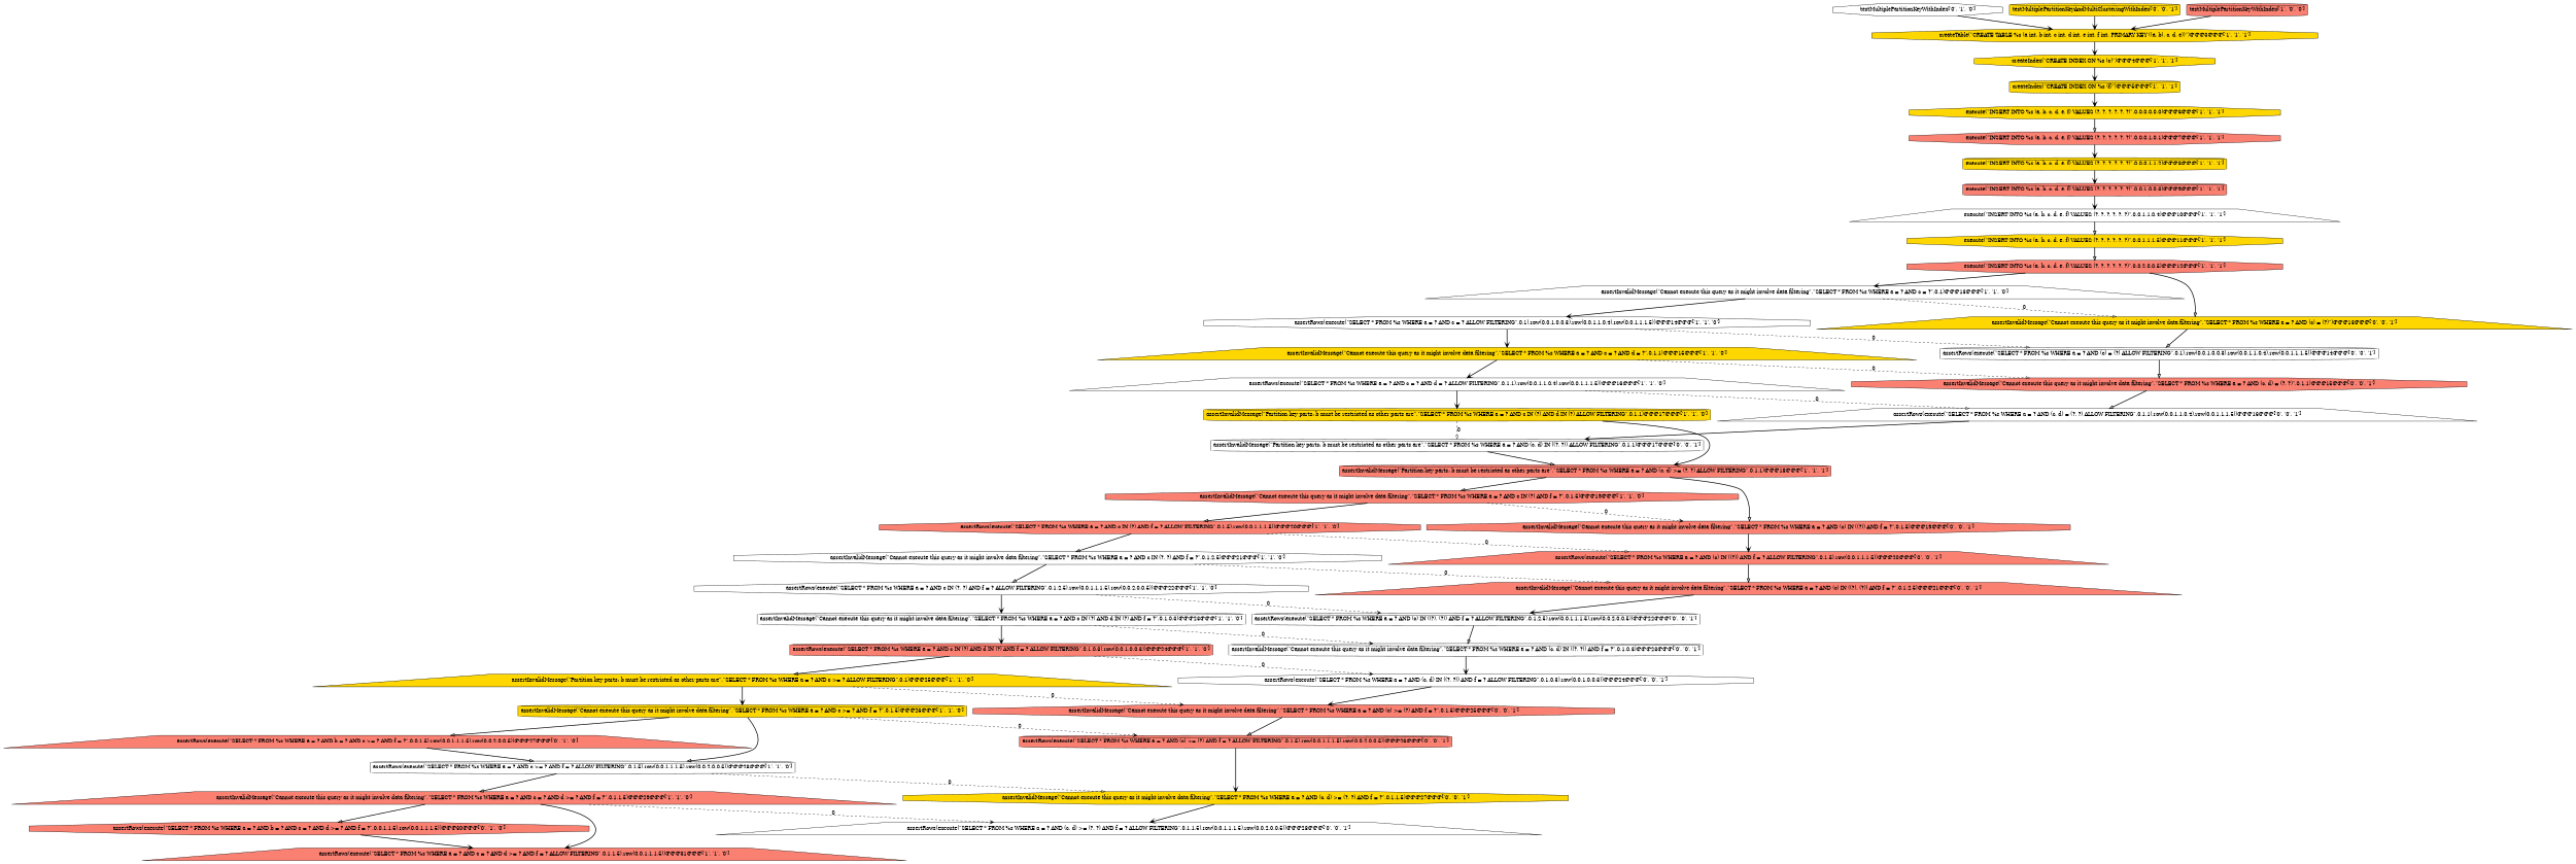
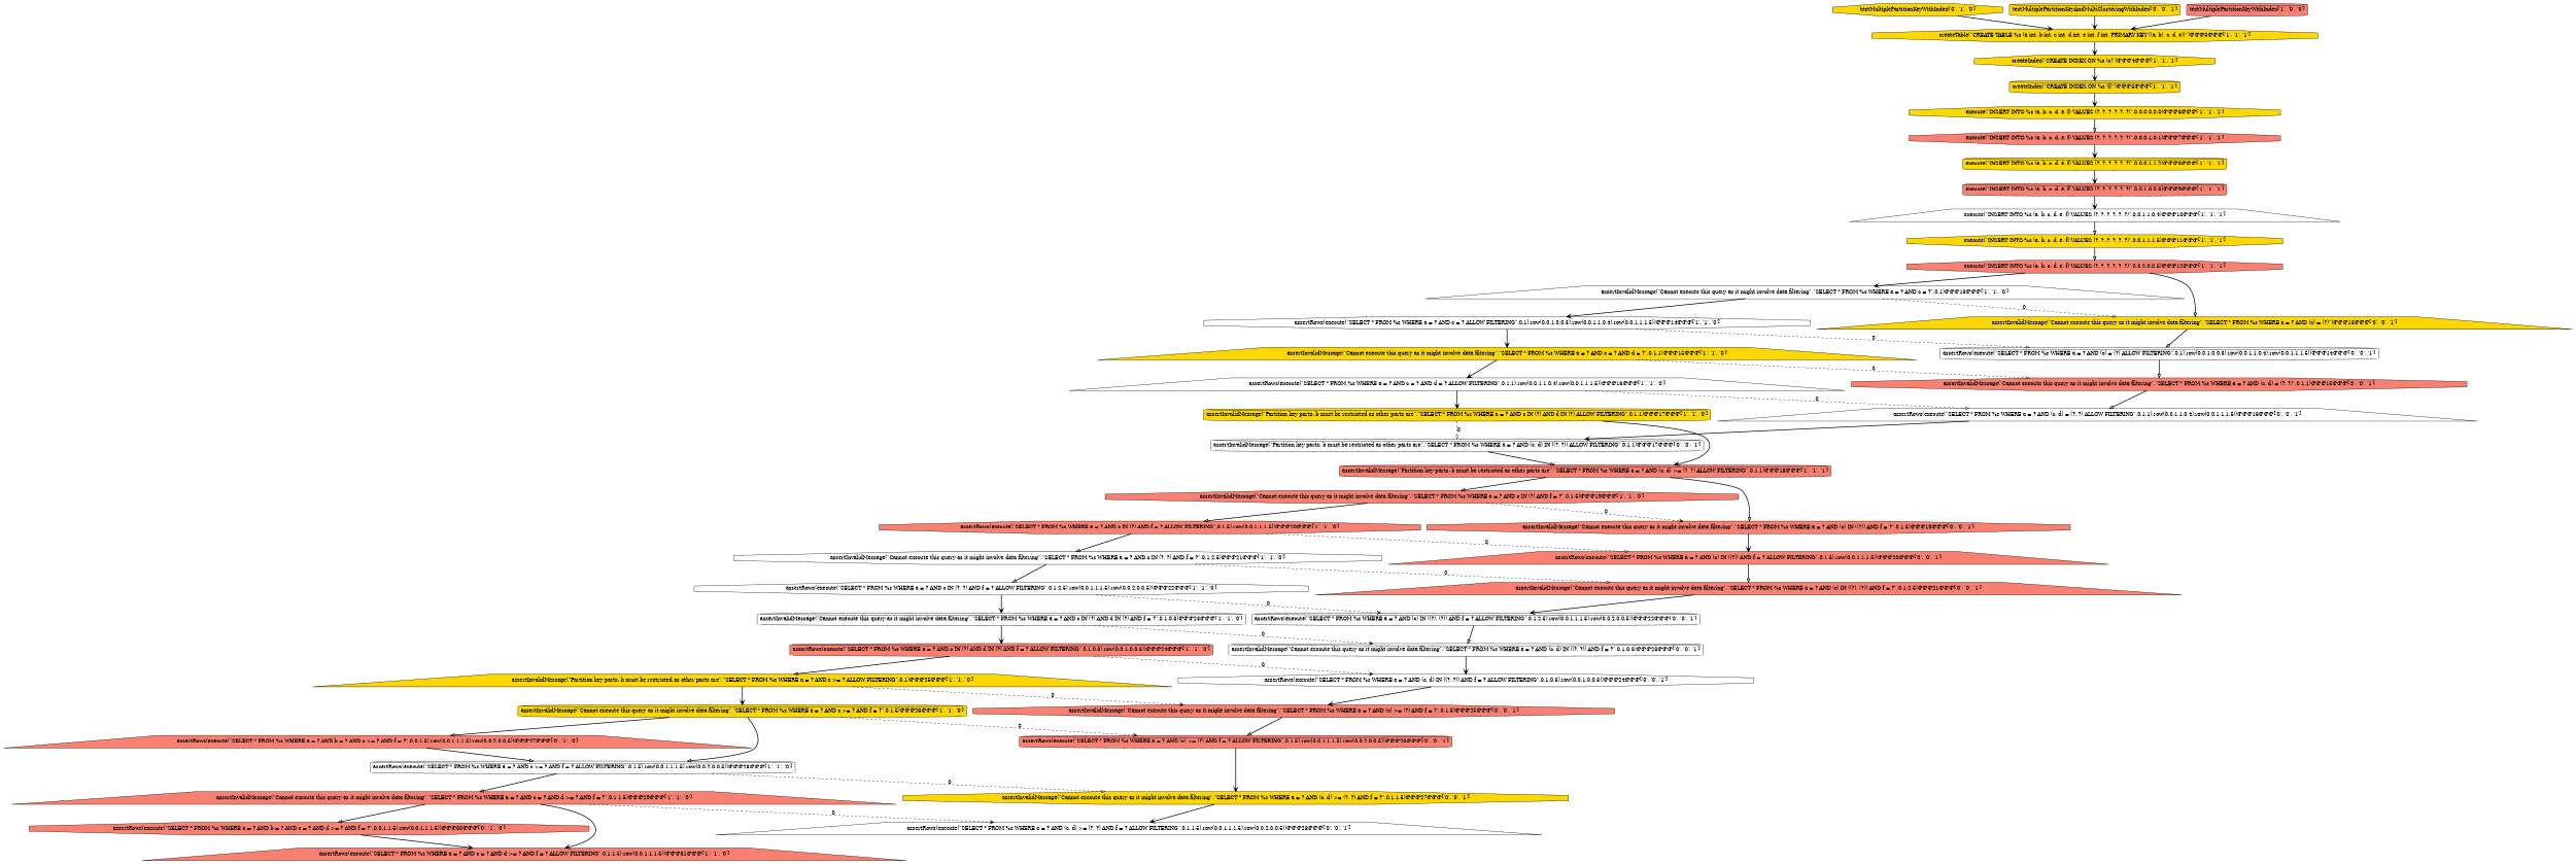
  digraph {
    node [fillcolor=salmon shape=octagon style=filled]
    edge [style=bold arrowhead=vee]
    n1 [label="assertRows(execute(\"SELECT * FROM %s WHERE a = ? AND c = ? AND d >= ? AND f = ? ALLOW FILTERING\",0,1,1,5),row(0,0,1,1,1,5))@@@31@@@['1', '1', '0']" shape=trapezium]
    n2 [fillcolor=white label="assertRows(execute(\"SELECT * FROM %s WHERE a = ? AND (c, d) IN ((?, ?)) AND f = ? ALLOW FILTERING\",0,1,0,3),row(0,0,1,0,0,3))@@@24@@@['0', '0', '1']"]
    n3 [label="assertInvalidMessage(\"Cannot execute this query as it might involve data filtering\",\"SELECT * FROM %s WHERE a = ? AND (c) >= (?) AND f = ?\",0,1,5)@@@25@@@['0', '0', '1']"]
-   n4 [fillcolor=white label="testMultiplePartitionKeyWithIndex['0', '1', '0']"]
+   n4 [fillcolor=gold label="testMultiplePartitionKeyWithIndex['0', '1', '0']"]
    n5 [fillcolor=gold label="createTable(\"CREATE TABLE %s (a int, b int, c int, d int, e int, f int, PRIMARY KEY ((a, b), c, d, e))\")@@@3@@@['1', '1', '1']"]
    n6 [label="assertInvalidMessage(\"Cannot execute this query as it might involve data filtering\",\"SELECT * FROM %s WHERE a = ? AND c = ? AND d >= ? AND f = ?\",0,1,1,5)@@@29@@@['1', '1', '0']" shape=trapezium]
    n7 [fillcolor=white label="assertRows(execute(\"SELECT * FROM %s WHERE a = ? AND (c, d) >= (?, ?) AND f = ? ALLOW FILTERING\",0,1,1,5),row(0,0,1,1,1,5),row(0,0,2,0,0,5))@@@28@@@['0', '0', '1']" shape=trapezium]
    n8 [label="assertRows(execute(\"SELECT * FROM %s WHERE a = ? AND b = ? AND c = ? AND d >= ? AND f = ?\",0,0,1,1,5),row(0,0,1,1,1,5))@@@30@@@['0', '1', '0']"]
    n9 [label="assertRows(execute(\"SELECT * FROM %s WHERE a = ? AND b = ? AND c >= ? AND f = ?\",0,0,1,5),row(0,0,1,1,1,5),row(0,0,2,0,0,5))@@@27@@@['0', '1', '0']" shape=trapezium]
    n10 [fillcolor=white label="assertRows(execute(\"SELECT * FROM %s WHERE a = ? AND c >= ? AND f = ? ALLOW FILTERING\",0,1,5),row(0,0,1,1,1,5),row(0,0,2,0,0,5))@@@28@@@['1', '1', '0']" shape=cylinder]
    n11 [fillcolor=gold label="assertInvalidMessage(\"Cannot execute this query as it might involve data filtering\",\"SELECT * FROM %s WHERE a = ? AND c = ? AND d = ?\",0,1,1)@@@15@@@['1', '1', '0']" shape=trapezium]
    n12 [fillcolor=white label="assertRows(execute(\"SELECT * FROM %s WHERE a = ? AND c = ? AND d = ? ALLOW FILTERING\",0,1,1),row(0,0,1,1,0,4),row(0,0,1,1,1,5))@@@16@@@['1', '1', '0']" shape=trapezium]
    n13 [label="assertInvalidMessage(\"Cannot execute this query as it might involve data filtering\",\"SELECT * FROM %s WHERE a = ? AND (c, d) = (?, ?)\",0,1,1)@@@15@@@['0', '0', '1']"]
    n14 [fillcolor=gold label="execute(\"INSERT INTO %s (a, b, c, d, e, f) VALUES (?, ?, ?, ?, ?, ?)\",0,0,1,1,1,5)@@@11@@@['1', '1', '1']"]
    n15 [label="execute(\"INSERT INTO %s (a, b, c, d, e, f) VALUES (?, ?, ?, ?, ?, ?)\",0,0,2,0,0,5)@@@12@@@['1', '1', '1']"]
    n16 [label="assertRows(execute(\"SELECT * FROM %s WHERE a = ? AND (c) >= (?) AND f = ? ALLOW FILTERING\",0,1,5),row(0,0,1,1,1,5),row(0,0,2,0,0,5))@@@26@@@['0', '0', '1']" shape=cylinder]
    n17 [fillcolor=white label="assertRows(execute(\"SELECT * FROM %s WHERE a = ? AND (c) IN ((?), (?)) AND f = ? ALLOW FILTERING\",0,1,2,5),row(0,0,1,1,1,5),row(0,0,2,0,0,5))@@@22@@@['0', '0', '1']" shape=cylinder]
    n18 [fillcolor=white label="assertInvalidMessage(\"Cannot execute this query as it might involve data filtering\",\"SELECT * FROM %s WHERE a = ? AND (c, d) IN ((?, ?)) AND f = ?\",0,1,0,3)@@@23@@@['0', '0', '1']" shape=cylinder]
    n19 [fillcolor=gold label="testMultiplePartitionKeyAndMultiClusteringWithIndex['0', '0', '1']" shape=cylinder]
    n20 [fillcolor=white label="assertRows(execute(\"SELECT * FROM %s WHERE a = ? AND (c, d) = (?, ?) ALLOW FILTERING\",0,1,1),row(0,0,1,1,0,4),row(0,0,1,1,1,5))@@@16@@@['0', '0', '1']" shape=trapezium]
    n21 [fillcolor=white label="assertInvalidMessage(\"Partition key parts: b must be restricted as other parts are\",\"SELECT * FROM %s WHERE a = ? AND (c, d) IN ((?, ?)) ALLOW FILTERING\",0,1,1)@@@17@@@['0', '0', '1']" shape=cylinder]
    n22 [label="assertInvalidMessage(\"Partition key parts: b must be restricted as other parts are\",\"SELECT * FROM %s WHERE a = ? AND (c, d) >= (?, ?) ALLOW FILTERING\",0,1,1)@@@18@@@['1', '1', '1']" shape=cylinder]
    n23 [label="assertInvalidMessage(\"Cannot execute this query as it might involve data filtering\",\"SELECT * FROM %s WHERE a = ? AND c IN (?) AND f = ?\",0,1,5)@@@19@@@['1', '1', '0']"]
    n24 [label="assertInvalidMessage(\"Cannot execute this query as it might involve data filtering\",\"SELECT * FROM %s WHERE a = ? AND (c) IN ((?)) AND f = ?\",0,1,5)@@@19@@@['0', '0', '1']"]
    n25 [label="assertRows(execute(\"SELECT * FROM %s WHERE a = ? AND (c) IN ((?)) AND f = ? ALLOW FILTERING\",0,1,5),row(0,0,1,1,1,5))@@@20@@@['0', '0', '1']" shape=trapezium]
    n26 [label="assertInvalidMessage(\"Cannot execute this query as it might involve data filtering\",\"SELECT * FROM %s WHERE a = ? AND (c) IN ((?), (?)) AND f = ?\",0,1,2,5)@@@21@@@['0', '0', '1']" shape=trapezium]
    n27 [fillcolor=gold label="assertInvalidMessage(\"Partition key parts: b must be restricted as other parts are\",\"SELECT * FROM %s WHERE a = ? AND c IN (?) AND d IN (?) ALLOW FILTERING\",0,1,1)@@@17@@@['1', '1', '0']" shape=cylinder]
    n28 [fillcolor=white label="assertInvalidMessage(\"Cannot execute this query as it might involve data filtering\",\"SELECT * FROM %s WHERE a = ? AND c IN (?) AND d IN (?) AND f = ?\",0,1,0,3)@@@23@@@['1', '1', '0']" shape=cylinder]
    n29 [label="assertRows(execute(\"SELECT * FROM %s WHERE a = ? AND c IN (?) AND d IN (?) AND f = ? ALLOW FILTERING\",0,1,0,3),row(0,0,1,0,0,3))@@@24@@@['1', '1', '0']" shape=cylinder]
    n30 [fillcolor=gold label="createIndex(\"CREATE INDEX ON %s (f)\")@@@5@@@['1', '1', '1']" shape=cylinder]
    n31 [fillcolor=gold label="execute(\"INSERT INTO %s (a, b, c, d, e, f) VALUES (?, ?, ?, ?, ?, ?)\",0,0,0,0,0,0)@@@6@@@['1', '1', '1']"]
    n32 [fillcolor=white label="assertRows(execute(\"SELECT * FROM %s WHERE a = ? AND c IN (?, ?) AND f = ? ALLOW FILTERING\",0,1,2,5),row(0,0,1,1,1,5),row(0,0,2,0,0,5))@@@22@@@['1', '1', '0']"]
    n33 [fillcolor=gold label="assertInvalidMessage(\"Cannot execute this query as it might involve data filtering\",\"SELECT * FROM %s WHERE a = ? AND (c, d) >= (?, ?) AND f = ?\",0,1,1,5)@@@27@@@['0', '0', '1']"]
    n34 [fillcolor=gold label="assertInvalidMessage(\"Cannot execute this query as it might involve data filtering\",\"SELECT * FROM %s WHERE a = ? AND (c) = (?)\")@@@13@@@['0', '0', '1']" shape=trapezium]
    n35 [fillcolor=white label="assertRows(execute(\"SELECT * FROM %s WHERE a = ? AND (c) = (?) ALLOW FILTERING\",0,1),row(0,0,1,0,0,3),row(0,0,1,1,0,4),row(0,0,1,1,1,5))@@@14@@@['0', '0', '1']" shape=cylinder]
    n36 [fillcolor=white label="assertRows(execute(\"SELECT * FROM %s WHERE a = ? AND c = ? ALLOW FILTERING\",0,1),row(0,0,1,0,0,3),row(0,0,1,1,0,4),row(0,0,1,1,1,5))@@@14@@@['1', '1', '0']"]
    n37 [fillcolor=white label="assertInvalidMessage(\"Cannot execute this query as it might involve data filtering\",\"SELECT * FROM %s WHERE a = ? AND c = ?\",0,1)@@@13@@@['1', '1', '0']" shape=trapezium]
    n38 [label="execute(\"INSERT INTO %s (a, b, c, d, e, f) VALUES (?, ?, ?, ?, ?, ?)\",0,0,0,1,0,1)@@@7@@@['1', '1', '1']"]
    n39 [fillcolor=gold label="createIndex(\"CREATE INDEX ON %s (c)\")@@@4@@@['1', '1', '1']"]
    n40 [label="assertRows(execute(\"SELECT * FROM %s WHERE a = ? AND c IN (?) AND f = ? ALLOW FILTERING\",0,1,5),row(0,0,1,1,1,5))@@@20@@@['1', '1', '0']"]
    n41 [fillcolor=white label="assertInvalidMessage(\"Cannot execute this query as it might involve data filtering\",\"SELECT * FROM %s WHERE a = ? AND c IN (?, ?) AND f = ?\",0,1,2,5)@@@21@@@['1', '1', '0']"]
    n42 [fillcolor=gold label="execute(\"INSERT INTO %s (a, b, c, d, e, f) VALUES (?, ?, ?, ?, ?, ?)\",0,0,0,1,1,2)@@@8@@@['1', '1', '1']" shape=cylinder]
    n43 [label="execute(\"INSERT INTO %s (a, b, c, d, e, f) VALUES (?, ?, ?, ?, ?, ?)\",0,0,1,0,0,3)@@@9@@@['1', '1', '1']" shape=cylinder]
    n44 [fillcolor=white label="execute(\"INSERT INTO %s (a, b, c, d, e, f) VALUES (?, ?, ?, ?, ?, ?)\",0,0,1,1,0,4)@@@10@@@['1', '1', '1']" shape=trapezium]
    n45 [label="testMultiplePartitionKeyWithIndex['1', '0', '0']" shape=cylinder]
    n46 [fillcolor=gold label="assertInvalidMessage(\"Partition key parts: b must be restricted as other parts are\",\"SELECT * FROM %s WHERE a = ? AND c >= ? ALLOW FILTERING\",0,1)@@@25@@@['1', '1', '0']" shape=trapezium]
    n47 [fillcolor=gold label="assertInvalidMessage(\"Cannot execute this query as it might involve data filtering\",\"SELECT * FROM %s WHERE a = ? AND c >= ? AND f = ?\",0,1,5)@@@26@@@['1', '1', '0']" shape=cylinder]
    n2 -> n3
    n3 -> n16 [arrowhead=onormal]
    n4 -> n5
    n5 -> n39
    n6 -> n1
    n6 -> n7 [label=0 style=dashed]
    n6 -> n8 [arrowhead=onormal]
    n8 -> n1
    n9 -> n10 [arrowhead=onormal]
    n10 -> n6 [arrowhead=onormal]
    n10 -> n33 [label=0 style=dashed arrowhead=onormal]
    n11 -> n12
    n11 -> n13 [label=0 style=dashed arrowhead=onormal]
    n12 -> n20 [label=0 style=dashed arrowhead=onormal]
    n12 -> n27
    n13 -> n20 [arrowhead=onormal]
    n14 -> n15 [arrowhead=onormal]
    n15 -> n34 [arrowhead=onormal]
    n15 -> n37
    n16 -> n33
    n17 -> n18 [arrowhead=onormal]
    n18 -> n2
    n19 -> n5
    n20 -> n21
    n21 -> n22 [arrowhead=onormal]
    n22 -> n23 [arrowhead=onormal]
    n22 -> n24 [arrowhead=onormal]
    n23 -> n24 [label=0 style=dashed]
    n23 -> n40 [arrowhead=onormal]
    n24 -> n25
    n25 -> n26 [arrowhead=onormal]
    n26 -> n17
    n27 -> n21 [label=0 style=dashed arrowhead=onormal]
    n27 -> n22
    n28 -> n18 [label=0 style=dashed]
    n28 -> n29
    n29 -> n2 [label=0 style=dashed]
    n29 -> n46 [arrowhead=onormal]
    n30 -> n31
    n31 -> n38 [arrowhead=onormal]
    n32 -> n17 [label=0 style=dashed]
    n32 -> n28
    n33 -> n7
    n34 -> n35 [arrowhead=onormal]
    n35 -> n13 [arrowhead=onormal]
    n36 -> n11
    n36 -> n35 [label=0 style=dashed arrowhead=onormal]
    n37 -> n34 [label=0 style=dashed arrowhead=onormal]
    n37 -> n36
    n38 -> n42
    n39 -> n30
    n40 -> n25 [label=0 style=dashed arrowhead=onormal]
    n40 -> n41 [arrowhead=onormal]
    n41 -> n26 [label=0 style=dashed arrowhead=onormal]
    n41 -> n32 [arrowhead=onormal]
    n42 -> n43
    n43 -> n44
    n44 -> n14 [arrowhead=onormal]
    n45 -> n5
    n46 -> n3 [label=0 style=dashed]
    n46 -> n47
    n47 -> n9 [arrowhead=onormal]
    n47 -> n10 [arrowhead=onormal]
    n47 -> n16 [label=0 style=dashed]
  }
